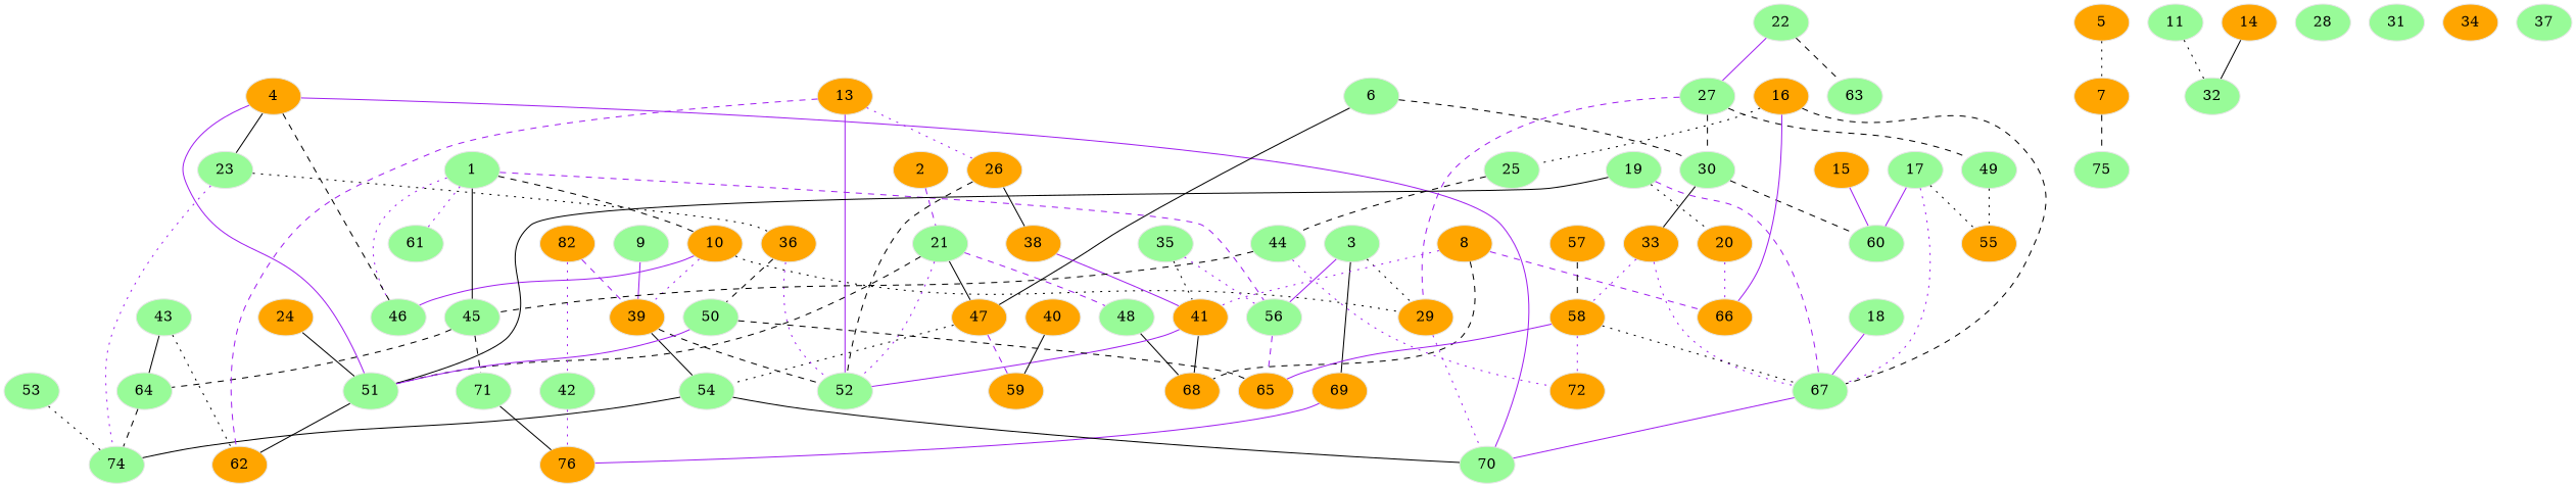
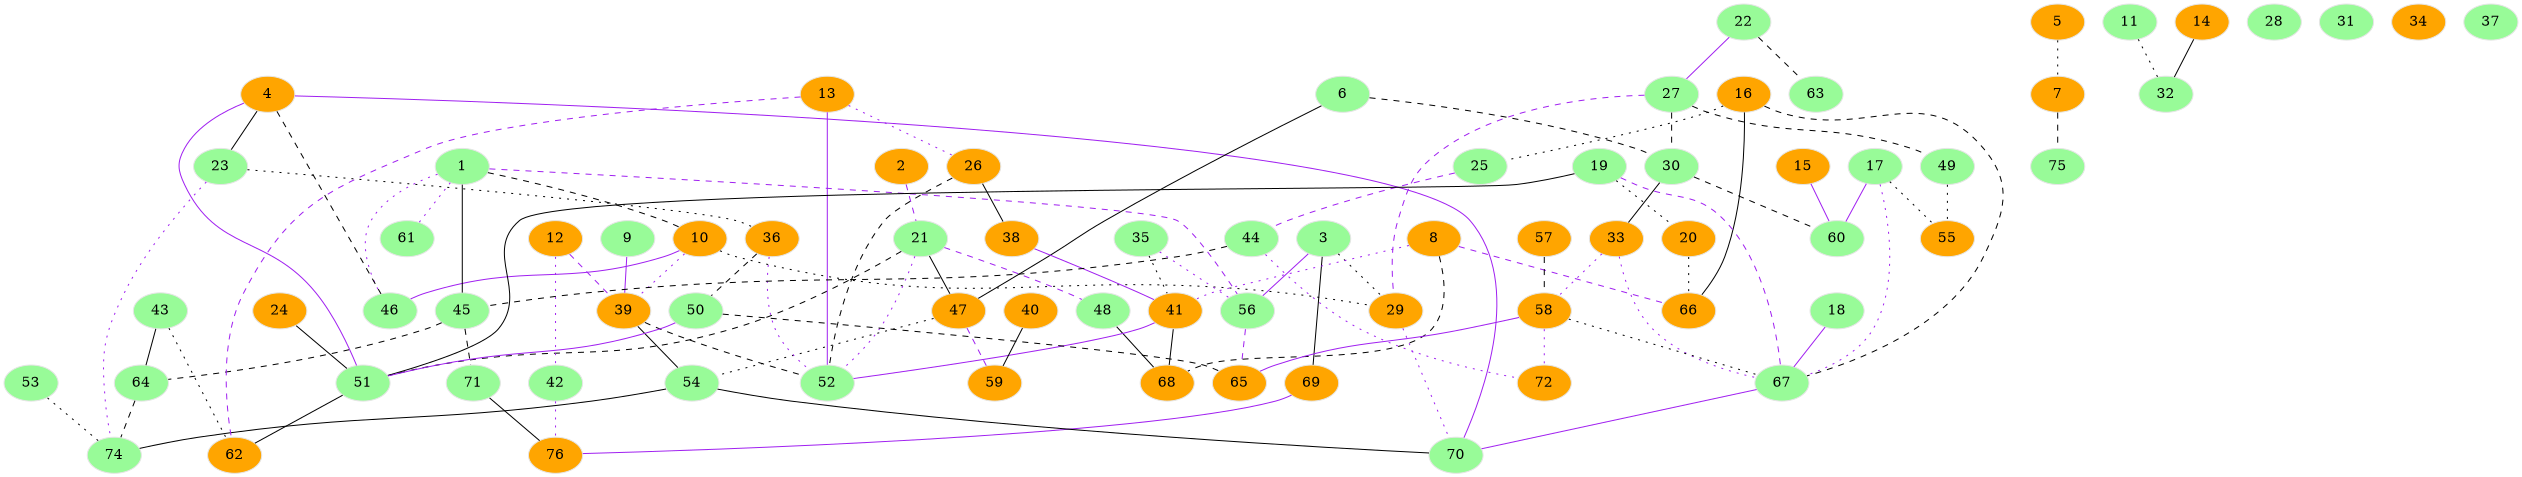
  graph {
    node [color=gray90 fillcolor=palegreen style=filled]
    edge [color=black style=solid]
    10 [fillcolor=orange]
    1
    45
    46
    56
    61
    29 [fillcolor=orange]
    39 [fillcolor=orange]
    64
    71
    65 [fillcolor=orange]
    2 [fillcolor=orange]
    21
    51
    47 [fillcolor=orange]
    52
    48
    3
    69 [fillcolor=orange]
    70
    76 [fillcolor=orange]
    4 [fillcolor=orange]
    23
    36 [fillcolor=orange]
    74
    62 [fillcolor=orange]
    5 [fillcolor=orange]
    7 [fillcolor=orange]
    75
    6
    30
    60
    33 [fillcolor=orange]
    54
    59 [fillcolor=orange]
    8 [fillcolor=orange]
    41 [fillcolor=orange]
    66 [fillcolor=orange]
    68 [fillcolor=orange]
    9
    11
    32
-   12 [fillcolor=orange label=82]
+   12 [fillcolor=orange]
    42
    13 [fillcolor=orange]
    26 [fillcolor=orange]
    38 [fillcolor=orange]
    14 [fillcolor=orange]
    15 [fillcolor=orange]
    16 [fillcolor=orange]
    25
    67
    44
    17
    55 [fillcolor=orange]
    18
    19
    20 [fillcolor=orange]
    22
    27
    63
    49
    50
    24 [fillcolor=orange]
    72 [fillcolor=orange]
    28
    58 [fillcolor=orange]
    31
    34 [fillcolor=orange]
    35
    37
    40 [fillcolor=orange]
    43
    53
    57 [fillcolor=orange]
    10 -- 46 [color=purple]
    10 -- 29 [style=dotted]
    10 -- 39 [color=purple style=dotted]
    1 -- 10 [style=dashed]
    1 -- 45
    1 -- 46 [color=purple style=dotted]
    1 -- 56 [color=purple style=dashed]
    1 -- 61 [color=purple style=dotted]
    45 -- 64 [style=dashed]
    45 -- 71 [style=dashed]
    56 -- 65 [color=purple style=dashed]
    29 -- 70 [color=purple style=dotted]
    39 -- 52 [style=dashed]
    39 -- 54
    64 -- 74 [style=dashed]
    71 -- 76
    2 -- 21 [color=purple style=dashed]
    21 -- 51 [style=dashed]
    21 -- 47
    21 -- 52 [color=purple style=dotted]
    21 -- 48 [color=purple style=dashed]
    51 -- 62
    47 -- 54 [style=dotted]
    47 -- 59 [color=purple style=dashed]
    48 -- 68
    3 -- 56 [color=purple]
    3 -- 29 [style=dotted]
    3 -- 69
    69 -- 76 [color=purple]
    4 -- 46 [style=dashed]
    4 -- 51 [color=purple]
    4 -- 70 [color=purple]
    4 -- 23
    23 -- 36 [style=dotted]
    23 -- 74 [color=purple style=dotted]
    36 -- 52 [color=purple style=dotted]
    36 -- 50 [style=dashed]
    5 -- 7 [style=dotted]
    7 -- 75 [style=dashed]
    6 -- 47
    6 -- 30 [style=dashed]
    30 -- 60 [style=dashed]
    30 -- 33
    33 -- 67 [color=purple style=dotted]
    33 -- 58 [color=purple style=dotted]
    54 -- 70
    54 -- 74
    8 -- 41 [color=purple style=dotted]
    8 -- 66 [color=purple style=dashed]
    8 -- 68 [style=dashed]
    41 -- 52 [color=purple]
    41 -- 68
    9 -- 39 [color=purple]
    11 -- 32 [style=dotted]
    12 -- 39 [color=purple style=dashed]
    12 -- 42 [color=purple style=dotted]
    42 -- 76 [color=purple style=dotted]
    13 -- 52 [color=purple]
    13 -- 62 [color=purple style=dashed]
    13 -- 26 [color=purple style=dotted]
    26 -- 52 [style=dashed]
    26 -- 38
    38 -- 41 [color=purple]
    14 -- 32
    15 -- 60 [color=purple]
-   16 -- 66 [color=purple]
+   16 -- 66
    16 -- 25 [style=dotted]
    16 -- 67 [style=dashed]
-   25 -- 44 [style=dashed]
+   25 -- 44 [color=purple style=dashed]
    67 -- 70 [color=purple]
    44 -- 45 [style=dashed]
    44 -- 72 [color=purple style=dotted]
    17 -- 60 [color=purple]
    17 -- 67 [color=purple style=dotted]
    17 -- 55 [style=dotted]
    18 -- 67 [color=purple]
    19 -- 51
    19 -- 67 [color=purple style=dashed]
    19 -- 20 [style=dotted]
-   20 -- 66 [color=purple style=dotted]
+   20 -- 66 [style=dotted]
    22 -- 27 [color=purple]
    22 -- 63 [style=dashed]
    27 -- 29 [color=purple style=dashed]
    27 -- 30 [style=dashed]
    27 -- 49 [style=dashed]
    49 -- 55 [style=dotted]
    50 -- 65 [style=dashed]
    50 -- 51 [color=purple]
    24 -- 51
    58 -- 65 [color=purple]
    58 -- 67 [style=dotted]
    58 -- 72 [color=purple style=dotted]
    35 -- 56 [color=purple style=dotted]
    35 -- 41 [style=dotted]
    40 -- 59
    43 -- 64
    43 -- 62 [style=dotted]
    53 -- 74 [style=dotted]
    57 -- 58 [style=dashed]
  }
